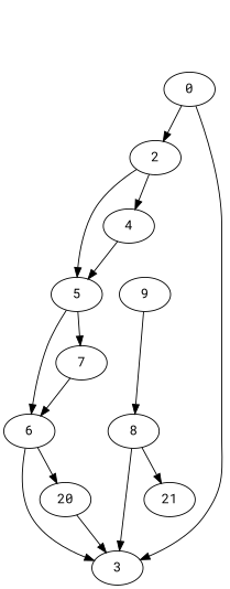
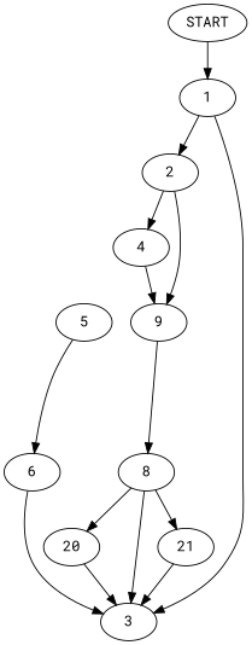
  digraph {
    fontname="Roboto Mono"
    node [fontname="Roboto Mono"]
    edge [fontname="Roboto Mono"]
-   1 [label=0]
+   n1 [label=START]
+   1
    2
    3
    4
    5
    9
    6
-   7
    8
    n11 [label=21]
    n12 [label=20]
+   n1 -> 1
    1 -> 2
    1 -> 3
    2 -> 4
-   2 -> 5
-   4 -> 5
+   2 -> 9
+   4 -> 9
    5 -> 6
-   5 -> 7
    9 -> 8
    6 -> 3
-   6 -> n12
-   7 -> 6
+   8 -> n12
    8 -> 3
    8 -> n11
+   n11 -> 3
    n12 -> 3
  }
